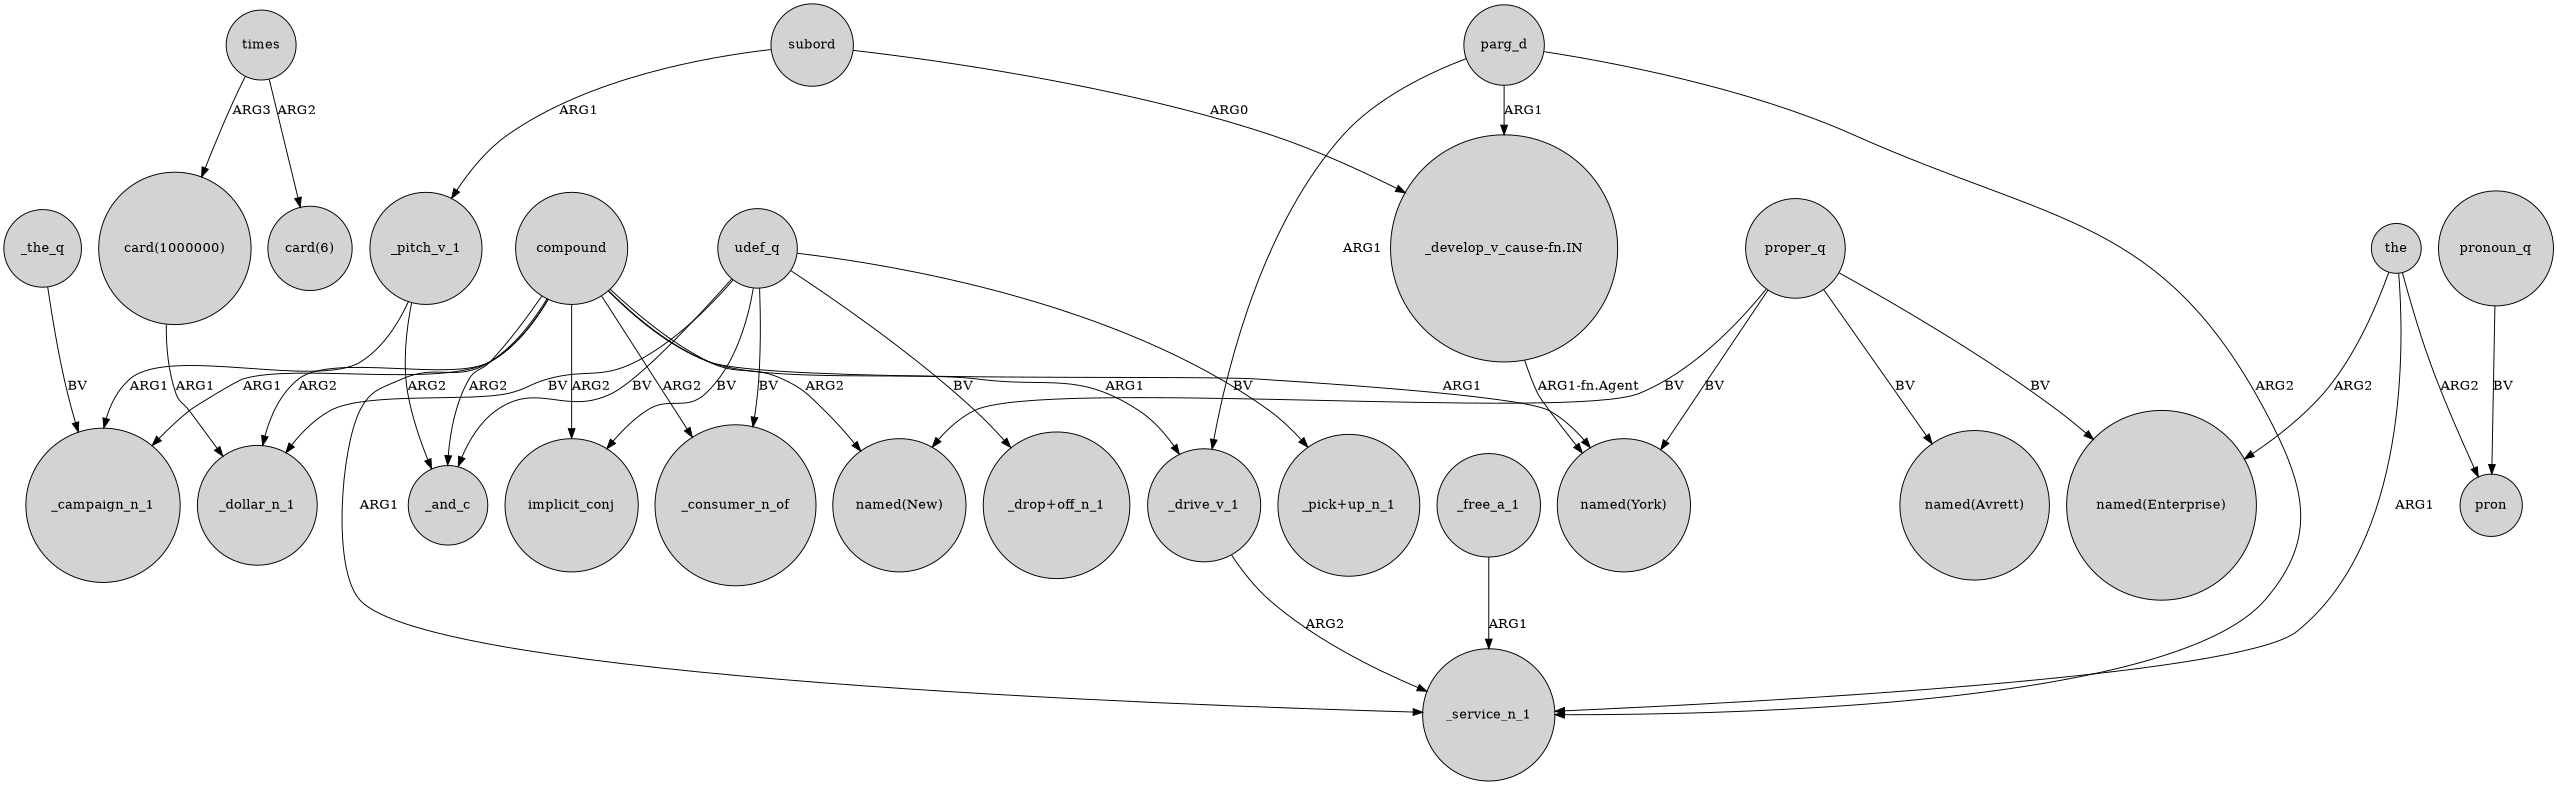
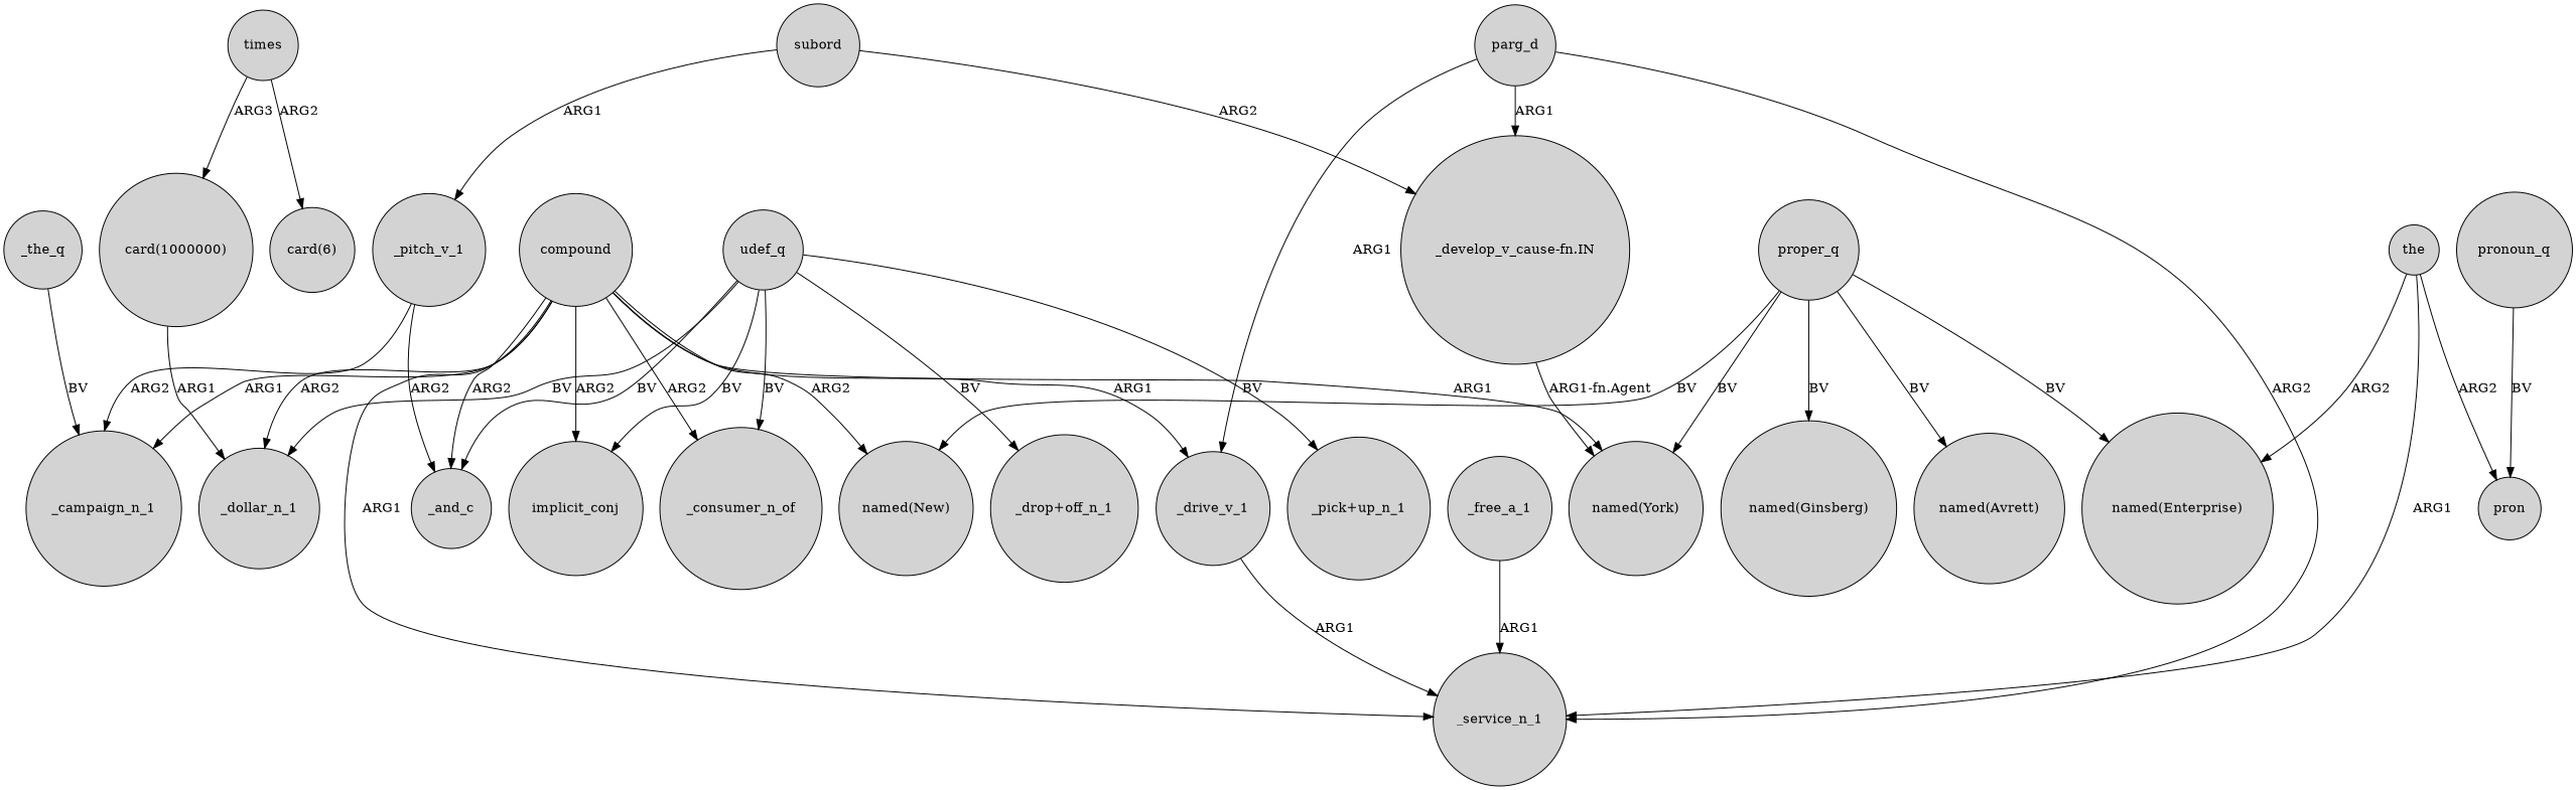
  digraph {
    node [shape=circle style=filled]
    "card(1000000)"
    _dollar_n_1
    _pitch_v_1
    _and_c
    _campaign_n_1
    compound
    implicit_conj
    "named(New)"
    _drive_v_1
    _service_n_1
    "named(York)"
    _consumer_n_of
    subord
    "_develop_v_cause-fn.IN"
    parg_d
    n16 [label=the]
    pron
    "named(Enterprise)"
    proper_q
+   "named(Ginsberg)"
    "named(Avrett)"
    times
    "card(6)"
    _free_a_1
    udef_q
    "_drop+off_n_1"
    "_pick+up_n_1"
    pronoun_q
    _the_q
    "card(1000000)" -> _dollar_n_1 [label=ARG1]
    _pitch_v_1 -> _and_c [label=ARG2]
-   _pitch_v_1 -> _campaign_n_1 [label=ARG1]
+   _pitch_v_1 -> _campaign_n_1 [label=ARG2]
    compound -> _dollar_n_1 [label=ARG2]
    compound -> _and_c [label=ARG2]
    compound -> _campaign_n_1 [label=ARG1]
    compound -> implicit_conj [label=ARG2]
    compound -> "named(New)" [label=ARG2]
    compound -> _drive_v_1 [label=ARG1]
    compound -> _service_n_1 [label=ARG1]
    compound -> "named(York)" [label=ARG1]
    compound -> _consumer_n_of [label=ARG2]
-   _drive_v_1 -> _service_n_1 [label=ARG2]
+   _drive_v_1 -> _service_n_1 [label=ARG1]
    subord -> _pitch_v_1 [label=ARG1]
-   subord -> "_develop_v_cause-fn.IN" [label=ARG0]
+   subord -> "_develop_v_cause-fn.IN" [label=ARG2]
    "_develop_v_cause-fn.IN" -> "named(York)" [label="ARG1-fn.Agent"]
    parg_d -> _drive_v_1 [label=ARG1]
    parg_d -> _service_n_1 [label=ARG2]
    parg_d -> "_develop_v_cause-fn.IN" [label=ARG1]
    n16 -> _service_n_1 [label=ARG1]
    n16 -> pron [label=ARG2]
    n16 -> "named(Enterprise)" [label=ARG2]
    proper_q -> "named(New)" [label=BV]
    proper_q -> "named(York)" [label=BV]
    proper_q -> "named(Enterprise)" [label=BV]
+   proper_q -> "named(Ginsberg)" [label=BV]
    proper_q -> "named(Avrett)" [label=BV]
    times -> "card(1000000)" [label=ARG3]
    times -> "card(6)" [label=ARG2]
    _free_a_1 -> _service_n_1 [label=ARG1]
    udef_q -> _dollar_n_1 [label=BV]
    udef_q -> _and_c [label=BV]
    udef_q -> implicit_conj [label=BV]
    udef_q -> _consumer_n_of [label=BV]
    udef_q -> "_drop+off_n_1" [label=BV]
    udef_q -> "_pick+up_n_1" [label=BV]
    pronoun_q -> pron [label=BV]
    _the_q -> _campaign_n_1 [label=BV]
  }
